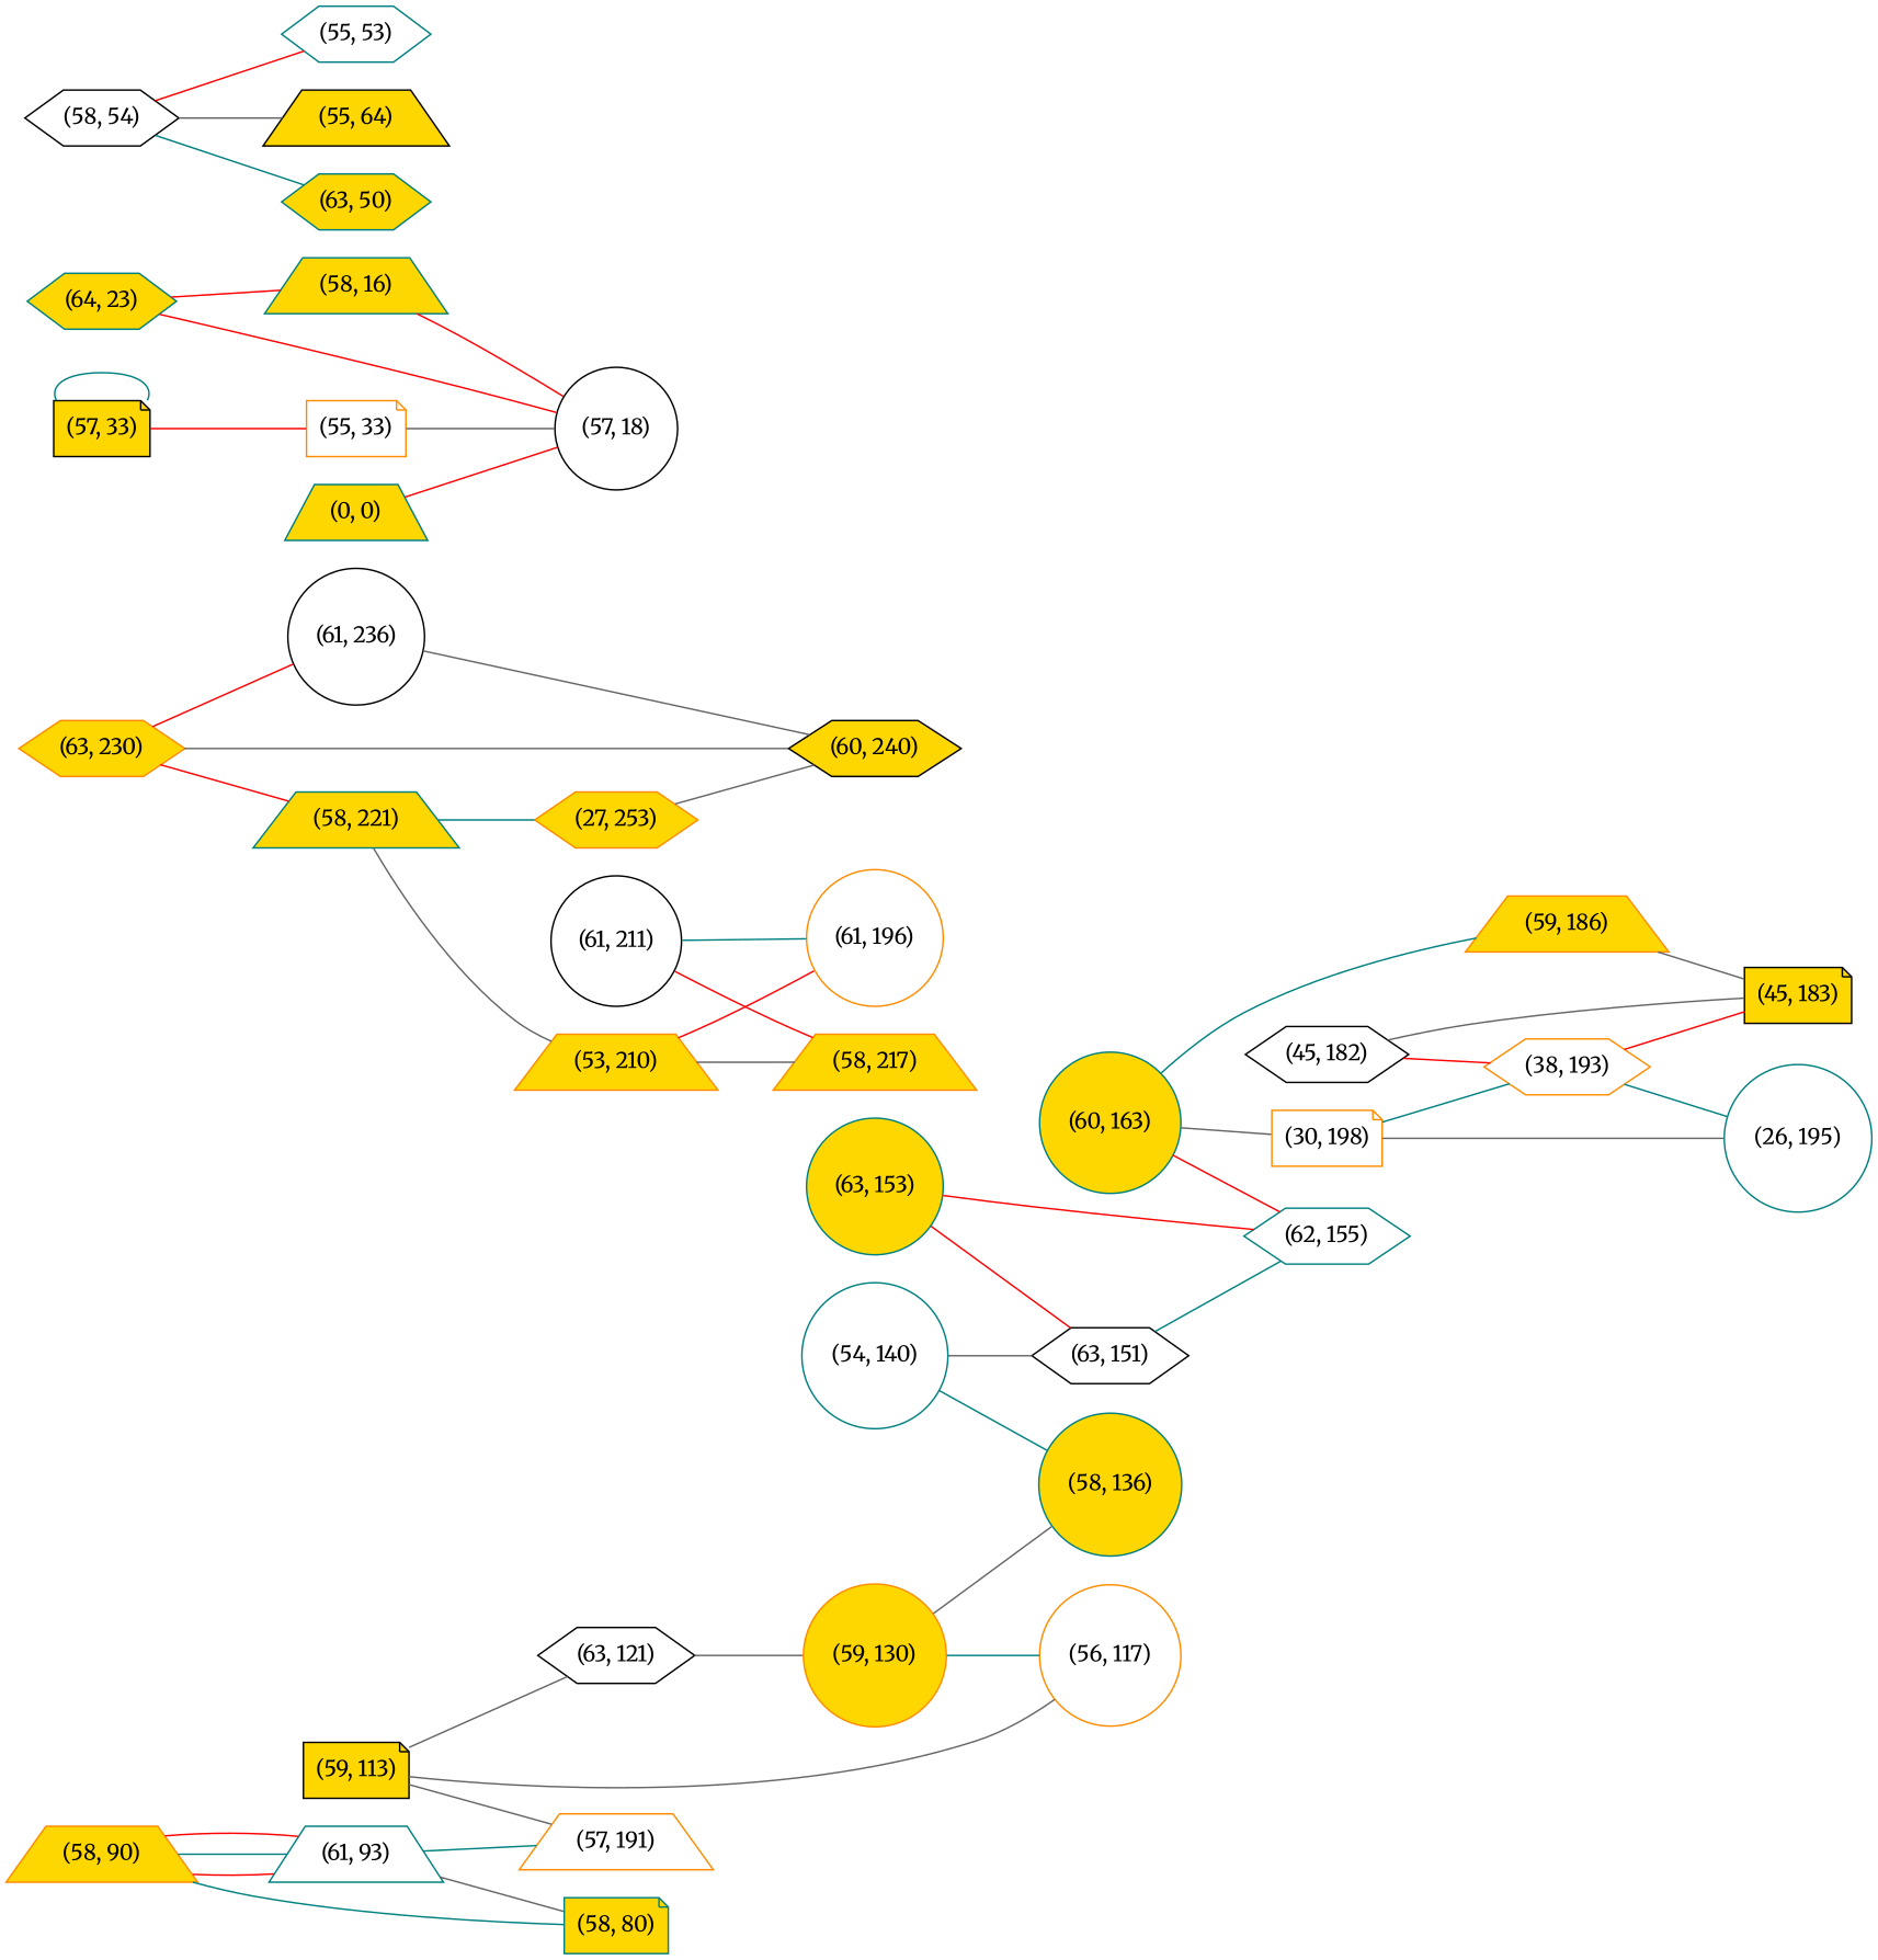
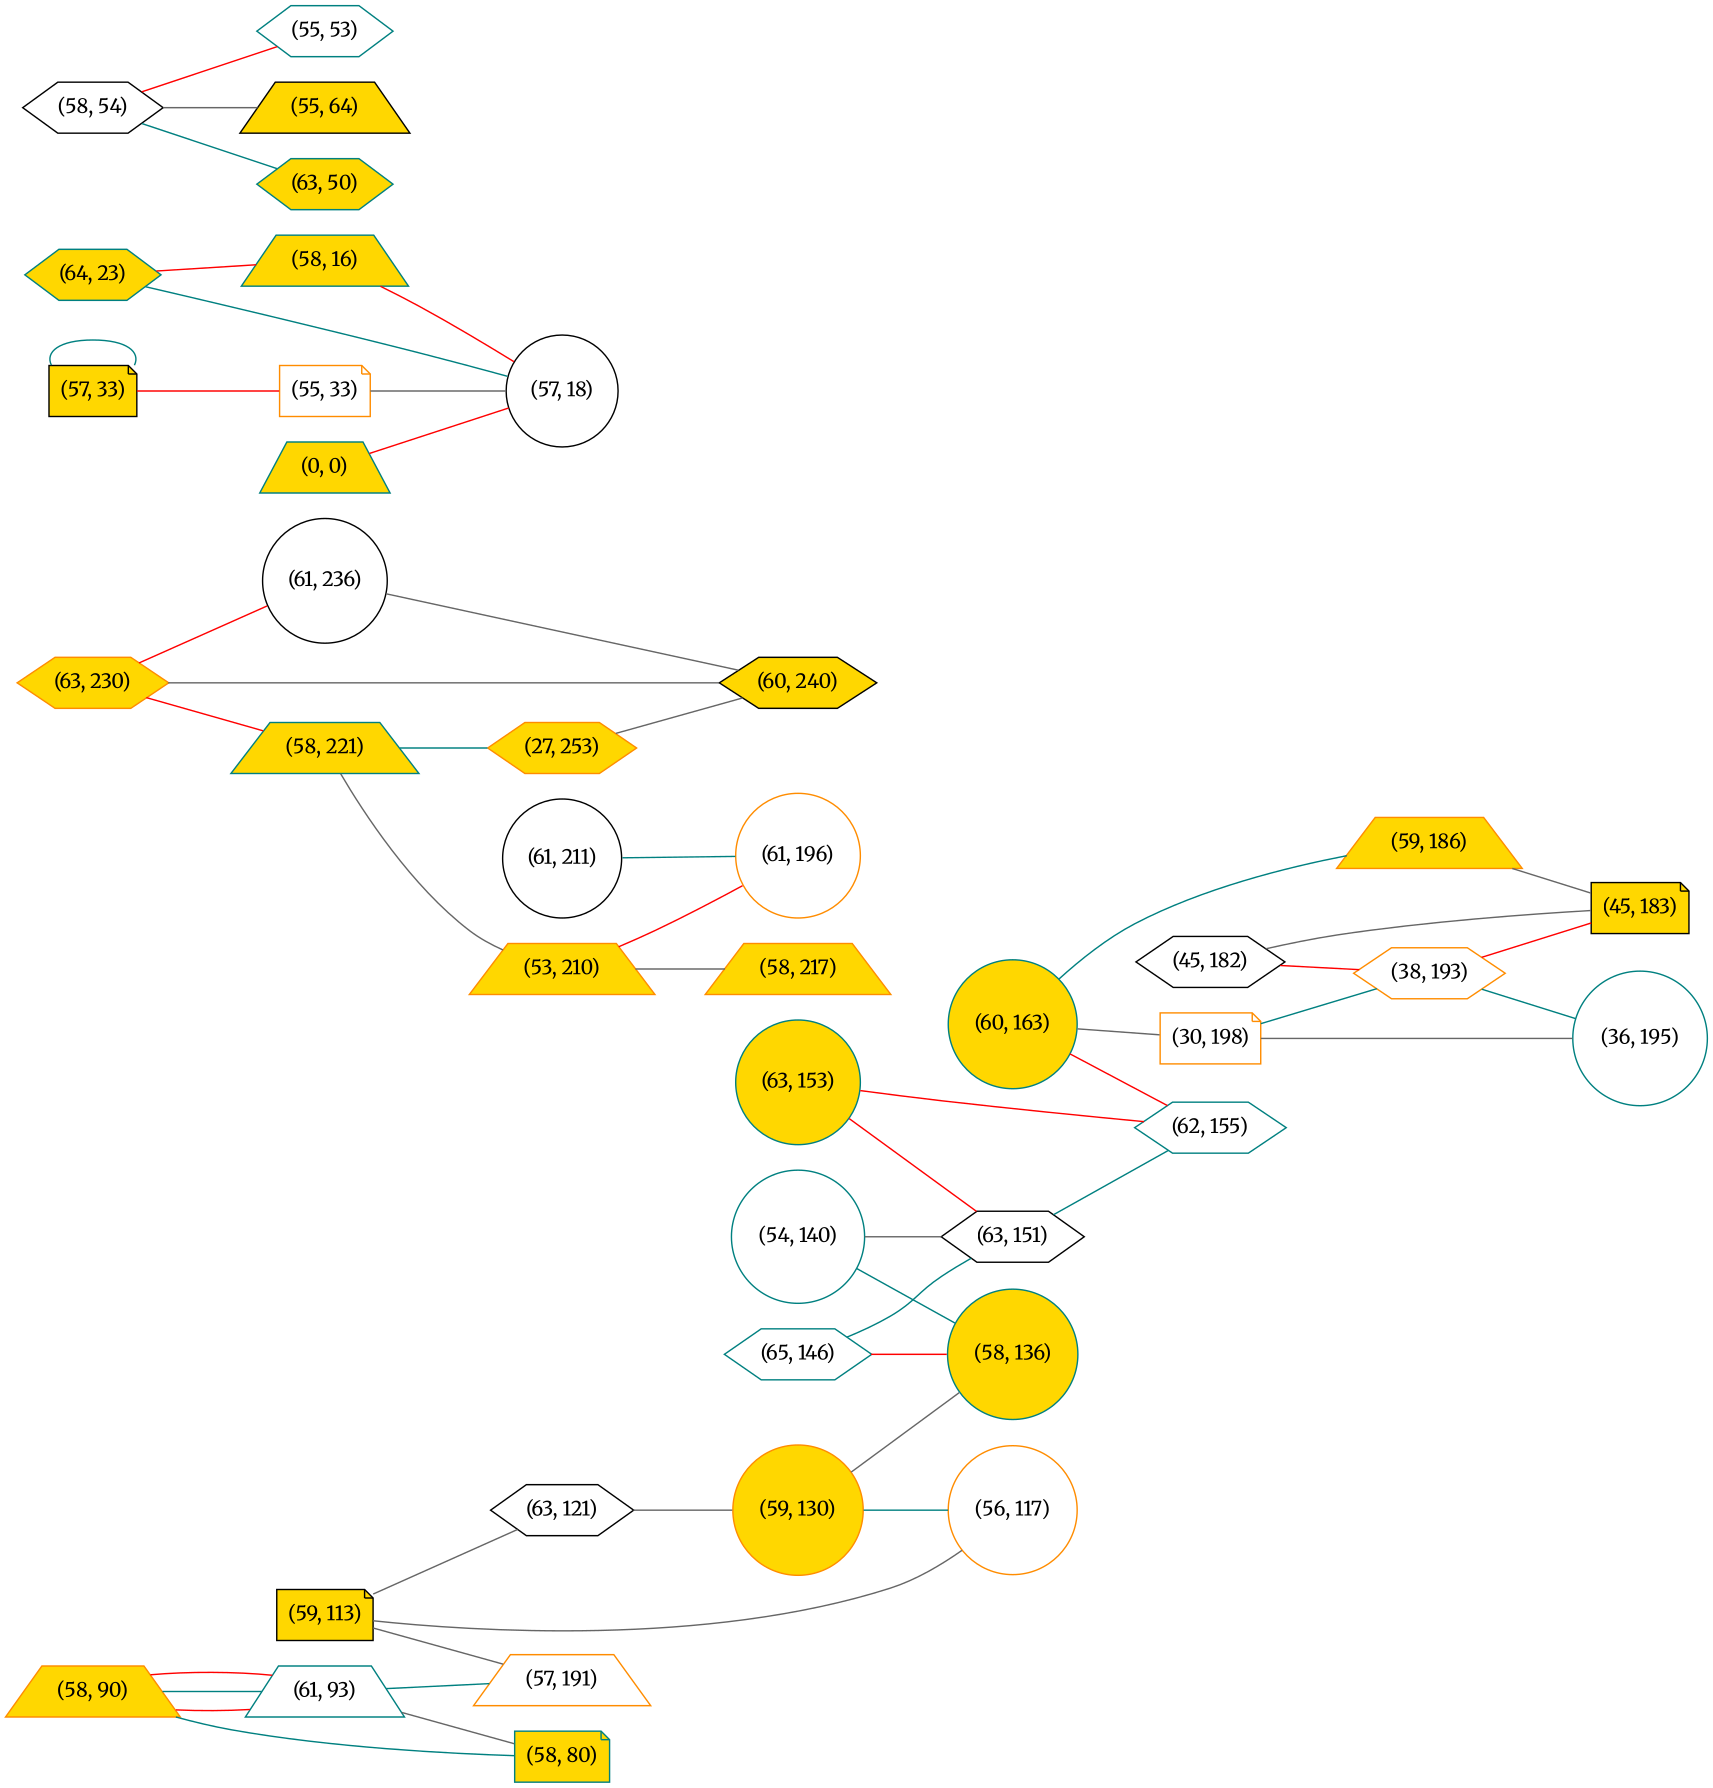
  graph {
    fontname=Merriweather
    rankdir=LR
    node [color=teal fillcolor=gold fontname=Merriweather shape=hexagon style=filled]
    edge [color=gray40 fontname=Merriweather weight=1]
    "(45, 182)" [color=black fillcolor=white]
    "(38, 193)" [color=darkorange fillcolor=white]
    "(45, 183)" [color=black shape=note]
-   "(36, 195)" [fillcolor=white shape=circle label="(26, 195)"]
+   "(36, 195)" [fillcolor=white shape=circle]
    "(63, 230)" [color=darkorange]
    "(58, 221)" [shape=trapezium]
    "(61, 236)" [color=black fillcolor=white shape=circle]
    "(60, 240)" [color=black]
    "(27, 253)" [color=darkorange]
    "(53, 210)" [color=darkorange shape=trapezium]
    "(54, 140)" [fillcolor=white shape=circle]
    "(63, 151)" [color=black fillcolor=white]
    "(58, 136)" [shape=circle]
    "(62, 155)" [fillcolor=white]
    "(58, 217)" [color=darkorange shape=trapezium]
    "(63, 153)" [shape=circle]
    "(60, 163)" [shape=circle]
    "(30, 198)" [color=darkorange fillcolor=white shape=note]
    "(59, 186)" [color=darkorange shape=trapezium]
    "(59, 113)" [color=black shape=note]
    "(63, 121)" [color=black fillcolor=white]
    n22 [color=darkorange fillcolor=white label="(57, 191)" shape=trapezium]
    "(56, 117)" [color=darkorange fillcolor=white shape=circle]
    "(59, 130)" [color=darkorange shape=circle]
    "(64, 23)"
    "(58, 16)" [shape=trapezium]
    "(57, 18)" [color=black fillcolor=white shape=circle]
    "(58, 90)" [color=darkorange shape=trapezium]
    "(61, 93)" [fillcolor=white shape=trapezium]
    "(58, 80)" [shape=note]
    "(58, 54)" [color=black fillcolor=white]
    "(55, 53)" [fillcolor=white]
    "(55, 64)" [color=black shape=trapezium]
    "(63, 50)"
    "(57, 33)" [color=black shape=note]
    "(55, 33)" [color=darkorange fillcolor=white shape=note]
+   "(65, 146)" [fillcolor=white]
    "(61, 196)" [color=darkorange fillcolor=white shape=circle]
    "(0, 0)" [shape=trapezium]
    "(61, 211)" [color=black fillcolor=white shape=circle]
    "(45, 182)" -- "(38, 193)" [color=red weight=3]
    "(45, 182)" -- "(45, 183)"
    "(38, 193)" -- "(45, 183)" [color=red weight=3]
    "(38, 193)" -- "(36, 195)" [color=teal]
    "(63, 230)" -- "(58, 221)" [color=red]
    "(63, 230)" -- "(61, 236)" [color=red weight=3]
    "(63, 230)" -- "(60, 240)" [weight=3]
    "(58, 221)" -- "(27, 253)" [color=teal]
    "(58, 221)" -- "(53, 210)"
    "(61, 236)" -- "(60, 240)"
    "(27, 253)" -- "(60, 240)" [weight=3]
    "(53, 210)" -- "(58, 217)" [weight=3]
    "(53, 210)" -- "(61, 196)" [color=red]
    "(54, 140)" -- "(63, 151)" [weight=3]
    "(54, 140)" -- "(58, 136)" [color=teal]
    "(63, 151)" -- "(62, 155)" [color=teal weight=3]
    "(63, 153)" -- "(63, 151)" [color=red]
    "(63, 153)" -- "(62, 155)" [color=red weight=3]
    "(60, 163)" -- "(62, 155)" [color=red]
    "(60, 163)" -- "(30, 198)"
    "(60, 163)" -- "(59, 186)" [color=teal]
    "(30, 198)" -- "(38, 193)" [color=teal weight=3]
    "(30, 198)" -- "(36, 195)" [weight=3]
    "(59, 186)" -- "(45, 183)" [weight=3]
    "(59, 113)" -- "(63, 121)"
    "(59, 113)" -- n22
    "(59, 113)" -- "(56, 117)"
    "(63, 121)" -- "(59, 130)" [weight=3]
    "(59, 130)" -- "(58, 136)"
    "(59, 130)" -- "(56, 117)" [color=teal weight=3]
    "(64, 23)" -- "(58, 16)" [color=red weight=3]
-   "(64, 23)" -- "(57, 18)" [color=red weight=3]
+   "(64, 23)" -- "(57, 18)" [color=teal weight=3]
    "(58, 16)" -- "(57, 18)" [color=red]
    "(58, 90)" -- "(61, 93)" [color=red weight=2]
    "(58, 90)" -- "(61, 93)" [color=teal]
    "(58, 90)" -- "(61, 93)" [color=red weight=2]
    "(58, 90)" -- "(58, 80)" [color=teal weight=3]
    "(61, 93)" -- n22 [color=teal weight=3]
    "(61, 93)" -- "(58, 80)" [weight=3]
    "(58, 54)" -- "(55, 53)" [color=red]
    "(58, 54)" -- "(55, 64)"
    "(58, 54)" -- "(63, 50)" [color=teal]
    "(57, 33)" -- "(57, 33)" [color=teal weight=2]
    "(57, 33)" -- "(55, 33)" [color=red]
    "(55, 33)" -- "(57, 18)" [weight=3]
+   "(65, 146)" -- "(63, 151)" [color=teal weight=3]
+   "(65, 146)" -- "(58, 136)" [color=red weight=2]
    "(0, 0)" -- "(57, 18)" [color=red weight=4]
-   "(61, 211)" -- "(58, 217)" [color=red weight=3]
    "(61, 211)" -- "(61, 196)" [color=teal]
  }
